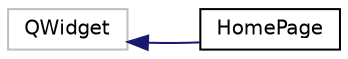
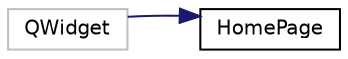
  digraph {
    rankdir=LR
    node [fillcolor=white fontname=Helvetica fontsize=10 shape=record style=filled]
    n1 [color=grey75 height=0.2 label=QWidget width=0.4]
    n2 [color=black height=0.2 label=HomePage width=0.4]
-   n1 -> n2 [color=midnightblue dir=back fontname=Helvetica fontsize=10 labelfontname=Helvetica labelfontsize=10 style=solid]
+   n2 -> n1 [color=midnightblue dir=back fontname=Helvetica fontsize=10 labelfontname=Helvetica labelfontsize=10 style=solid]
  }
